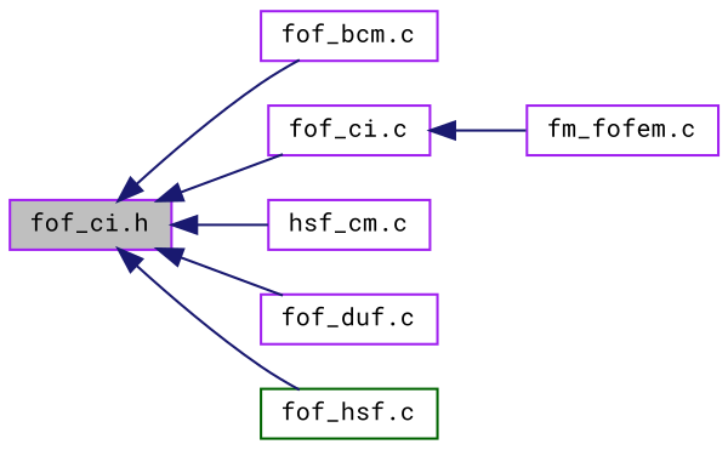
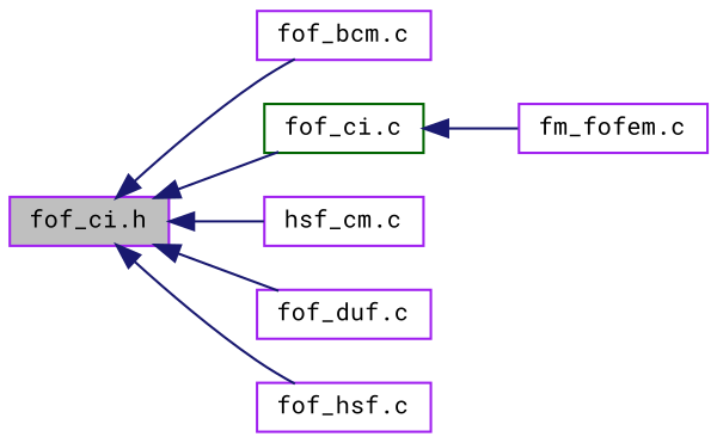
  digraph {
    fontname="Roboto Mono"
    rankdir=LR
    node [color=purple fillcolor=white fontname="Roboto Mono" fontsize=10 shape=record style=filled]
    edge [color=midnightblue dir=back fontname="Roboto Mono" fontsize=10 labelfontname=Helvetica labelfontsize=10 style=solid]
    n1 [fillcolor=grey75 fontcolor=black height=0.2 label="fof_ci.h" width=0.4]
    n2 [height=0.2 label="fof_bcm.c" width=0.4]
-   n3 [height=0.2 label="fof_ci.c" width=0.4]
+   n3 [color=darkgreen height=0.2 label="fof_ci.c" width=0.4]
    n4 [height=0.2 label="hsf_cm.c" width=0.4]
    n5 [height=0.2 label="fof_duf.c" width=0.4]
-   n6 [color=darkgreen height=0.2 label="fof_hsf.c" width=0.4]
+   n6 [height=0.2 label="fof_hsf.c" width=0.4]
    n7 [height=0.2 label="fm_fofem.c" width=0.4]
    n1 -> n2
    n1 -> n3
    n1 -> n4
    n1 -> n5
    n1 -> n6
    n3 -> n7
  }
